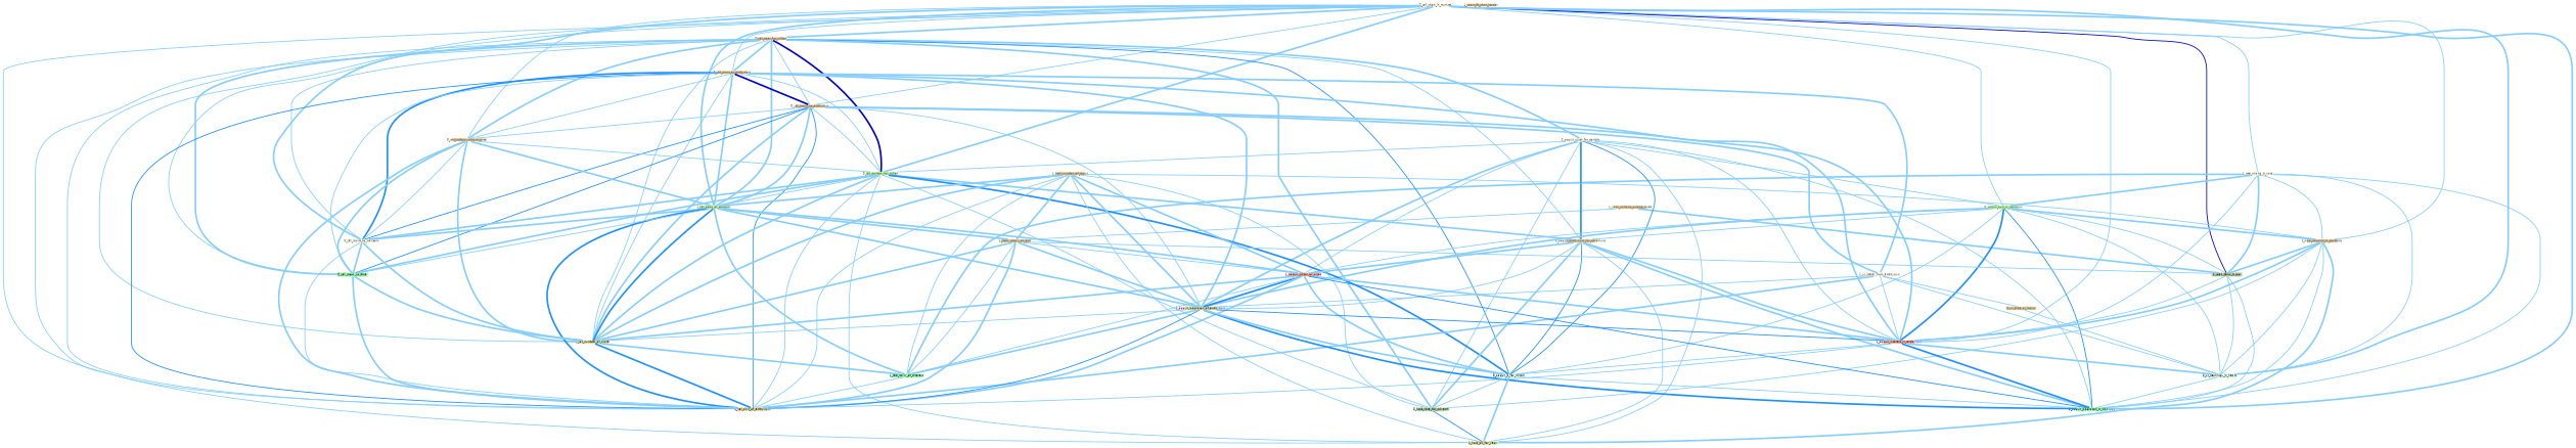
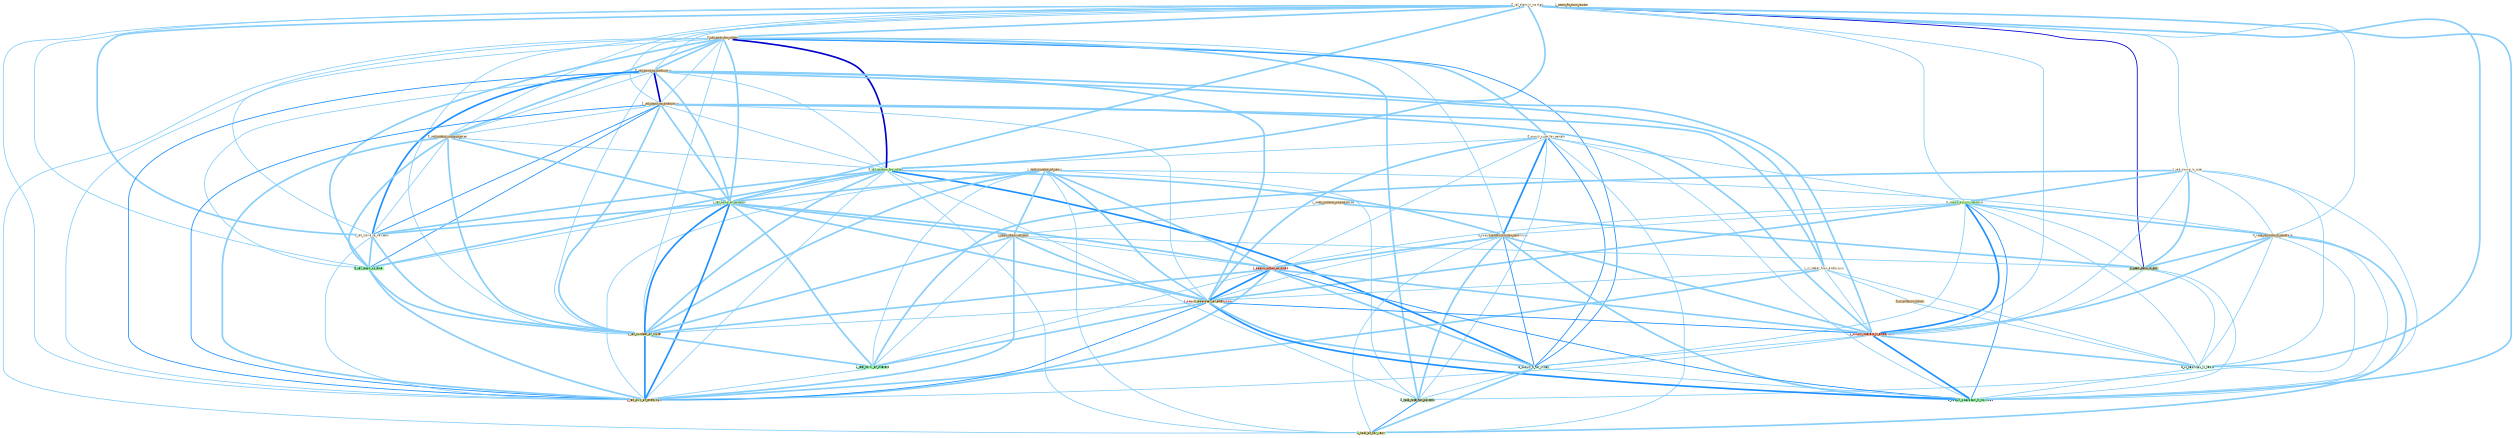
  graph {
    fontname=Lato
    node [color="#ffffe0" fillcolor=tan fixedsize=true fontcolor="#8b7d6b" fontname=Lato fontsize=4 shape=polygon style=filled]
    edge [color="#87cefa" fontname=Lato style=solid w=1]
    "0_sell_them_in_market " [fillcolor=white height=.06 width=.5]
    "1_see_chang_in_rate " [fillcolor=white height=.06 width=.5]
    "0_sell_oper_for_million " [height=.06 width=.5]
    "1_seek_uniform_among_state " [height=.06 width=.5]
    "0_acquir_asset_for_combin " [fillcolor=white height=.06 width=.5]
    "0_sell_plant_to_entitynam " [height=.06 width=.5]
    "0_sell_stock_to_entitynam " [height=.06 width=.5]
    "0_acquir_busi_in_yearnum " [fillcolor=palegreen height=.06 width=.5]
    "0_sell_institut_without_price " [height=.06 width=.5]
    "0_sell_portion_for_million " [fillcolor=palegreen height=.06 width=.5]
    "1_us_letter_from_entitynam " [fillcolor=white height=.06 width=.5]
    "0_us_prize_as_induc " [height=.06 width=.5]
    "0_acquir_entitynam_for_othernum " [height=.06 width=.5]
    "1_hold_auction_of_secur " [height=.06 width=.5]
    "1_seem_fit_than_leader " [height=.06 width=.5]
    "0_hold_remaind_in_portfolio " [height=.06 width=.5]
    "1_sell_bond_of_compani " [fillcolor=palegreen height=.06 width=.5]
    "1_seek_repay_of_loan " [height=.06 width=.5]
    "0_sell_stake_to_newcom " [fillcolor=white height=.06 width=.5]
    "1_acquir_million_of_asset " [color="#fff0f5" fontcolor="#b22222" height=.06 width=.5]
    "1_acquir_laboratori_of_entitynam " [color="#fff0f5" fillcolor=palegreen fontcolor="#b22222" height=.06 width=.5]
    "1_acquir_interest_in_entitynam " [color="#fff0f5" fontcolor="#b22222" height=.06 width=.5]
    "1_sell_number_of_share " [color="#fff0f5" fillcolor=palegreen fontcolor="#b22222" height=.06 width=.5]
    "1_hold_bill_for_year " [color="#fff0f5" fillcolor=palegreen fontcolor="#b22222" height=.06 width=.5]
    "1_sell_divis_of_entitynam " [color="#fff0f5" fillcolor=palegreen fontcolor="#b22222" height=.06 width=.5]
    "0_seek_term_in_bid " [color="#BDFCC9" fontcolor="#2f4f4f" height=.06 width=.5]
    "0_us_techniqu_in_heart " [color="#BDFCC9" fillcolor=white fontcolor="#2f4f4f" height=.06 width=.5]
    "0_acquir_laboratori_in_transact " [color="#BDFCC9" fillcolor=palegreen fontcolor="#2f4f4f" height=.06 width=.5]
    "0_sell_stock_at_time " [color="#BDFCC9" fillcolor=palegreen fontcolor="#2f4f4f" height=.06 width=.5]
    "1_see_reviv_of_interest " [color="#BDFCC9" fillcolor=palegreen fontcolor="#2f4f4f" height=.06 width=.5]
    "0_acquir_it_for_million " [color="#BDFCC9" fillcolor=white fontcolor="#2f4f4f" height=.06 width=.5]
    "0_hold_rate_for_advertis " [color="#BDFCC9" fontcolor="#2f4f4f" height=.06 width=.5]
    subgraph sub_1 {
      "0_sell_them_in_market "
      "1_see_chang_in_rate "
      "0_sell_oper_for_million "
      "1_seek_uniform_among_state "
      "0_acquir_asset_for_combin "
      "0_sell_plant_to_entitynam "
      "0_sell_stock_to_entitynam "
      "0_acquir_busi_in_yearnum "
      "0_sell_institut_without_price "
      "0_sell_portion_for_million "
      "1_us_letter_from_entitynam "
      "0_us_prize_as_induc "
      "0_acquir_entitynam_for_othernum "
      "1_hold_auction_of_secur "
      "1_seem_fit_than_leader "
      "0_hold_remaind_in_portfolio "
      "1_sell_bond_of_compani "
      "1_seek_repay_of_loan "
      "0_sell_stake_to_newcom "
    }
    subgraph sub_2 {
      "1_acquir_million_of_asset "
      "1_acquir_laboratori_of_entitynam "
      "1_acquir_interest_in_entitynam "
      "1_sell_number_of_share "
      "1_hold_bill_for_year "
      "1_sell_divis_of_entitynam "
    }
    "0_sell_them_in_market " -- "1_see_chang_in_rate "
    "0_sell_them_in_market " -- "0_sell_oper_for_million " [style=bold]
    "0_sell_them_in_market " -- "0_sell_plant_to_entitynam "
    "0_sell_them_in_market " -- "0_sell_stock_to_entitynam "
    "0_sell_them_in_market " -- "0_acquir_busi_in_yearnum "
    "0_sell_them_in_market " -- "0_sell_institut_without_price "
    "0_sell_them_in_market " -- "0_sell_portion_for_million " [style=bold]
    "0_sell_them_in_market " -- "0_hold_remaind_in_portfolio "
    "0_sell_them_in_market " -- "1_sell_bond_of_compani " [style=bold]
    "0_sell_them_in_market " -- "0_sell_stake_to_newcom " [style=bold]
    "0_sell_them_in_market " -- "1_acquir_interest_in_entitynam "
    "0_sell_them_in_market " -- "1_sell_number_of_share "
    "0_sell_them_in_market " -- "1_sell_divis_of_entitynam "
    "0_sell_them_in_market " -- "0_seek_term_in_bid " [color="#0000cd"]
    "0_sell_them_in_market " -- "0_us_techniqu_in_heart " [style=bold]
    "0_sell_them_in_market " -- "0_acquir_laboratori_in_transact " [style=bold]
    "0_sell_them_in_market " -- "0_sell_stock_at_time "
    "1_see_chang_in_rate " -- "0_acquir_busi_in_yearnum " [style=bold]
    "1_see_chang_in_rate " -- "0_hold_remaind_in_portfolio "
    "1_see_chang_in_rate " -- "1_acquir_interest_in_entitynam "
    "1_see_chang_in_rate " -- "0_seek_term_in_bid " [style=bold]
    "1_see_chang_in_rate " -- "0_us_techniqu_in_heart "
    "1_see_chang_in_rate " -- "0_acquir_laboratori_in_transact "
    "1_see_chang_in_rate " -- "1_see_reviv_of_interest " [style=bold]
    "0_sell_oper_for_million " -- "0_acquir_asset_for_combin " [style=bold]
    "0_sell_oper_for_million " -- "0_sell_plant_to_entitynam " [style=bold]
    "0_sell_oper_for_million " -- "0_sell_stock_to_entitynam "
    "0_sell_oper_for_million " -- "0_sell_institut_without_price " [style=bold]
    "0_sell_oper_for_million " -- "0_sell_portion_for_million " [color="#0000cd" style=bold w=3]
    "0_sell_oper_for_million " -- "0_acquir_entitynam_for_othernum "
    "0_sell_oper_for_million " -- "1_sell_bond_of_compani " [style=bold]
    "0_sell_oper_for_million " -- "0_sell_stake_to_newcom "
    "0_sell_oper_for_million " -- "1_sell_number_of_share "
    "0_sell_oper_for_million " -- "1_hold_bill_for_year "
    "0_sell_oper_for_million " -- "1_sell_divis_of_entitynam "
    "0_sell_oper_for_million " -- "0_sell_stock_at_time " [style=bold]
    "0_sell_oper_for_million " -- "0_acquir_it_for_million " [color="#1e90ff" w=2]
    "0_sell_oper_for_million " -- "0_hold_rate_for_advertis " [style=bold]
    "1_seek_uniform_among_state " -- "1_seek_repay_of_loan "
    "1_seek_uniform_among_state " -- "0_seek_term_in_bid " [style=bold]
    "0_acquir_asset_for_combin " -- "0_acquir_busi_in_yearnum "
    "0_acquir_asset_for_combin " -- "0_sell_portion_for_million "
    "0_acquir_asset_for_combin " -- "0_acquir_entitynam_for_othernum " [color="#1e90ff" style=bold w=2]
    "0_acquir_asset_for_combin " -- "1_acquir_million_of_asset "
    "0_acquir_asset_for_combin " -- "1_acquir_laboratori_of_entitynam " [style=bold]
-   "0_acquir_asset_for_combin " -- "1_acquir_interest_in_entitynam "
    "0_acquir_asset_for_combin " -- "1_hold_bill_for_year "
    "0_acquir_asset_for_combin " -- "0_acquir_laboratori_in_transact "
    "0_acquir_asset_for_combin " -- "0_acquir_it_for_million " [color="#1e90ff" w=2]
    "0_acquir_asset_for_combin " -- "0_hold_rate_for_advertis "
    "0_sell_plant_to_entitynam " -- "0_sell_stock_to_entitynam " [color="#0000cd" style=bold w=3]
    "0_sell_plant_to_entitynam " -- "0_sell_institut_without_price "
    "0_sell_plant_to_entitynam " -- "0_sell_portion_for_million "
    "0_sell_plant_to_entitynam " -- "1_us_letter_from_entitynam " [style=bold]
    "0_sell_plant_to_entitynam " -- "1_sell_bond_of_compani " [style=bold]
    "0_sell_plant_to_entitynam " -- "0_sell_stake_to_newcom " [color="#1e90ff" style=bold w=2]
    "0_sell_plant_to_entitynam " -- "1_acquir_laboratori_of_entitynam " [style=bold]
    "0_sell_plant_to_entitynam " -- "1_acquir_interest_in_entitynam " [style=bold]
    "0_sell_plant_to_entitynam " -- "1_sell_number_of_share "
    "0_sell_plant_to_entitynam " -- "1_sell_divis_of_entitynam " [color="#1e90ff" w=2]
    "0_sell_plant_to_entitynam " -- "0_sell_stock_at_time "
    "0_sell_stock_to_entitynam " -- "0_sell_institut_without_price "
    "0_sell_stock_to_entitynam " -- "0_sell_portion_for_million "
    "0_sell_stock_to_entitynam " -- "1_us_letter_from_entitynam " [style=bold]
    "0_sell_stock_to_entitynam " -- "1_sell_bond_of_compani " [style=bold]
    "0_sell_stock_to_entitynam " -- "0_sell_stake_to_newcom " [color="#1e90ff" w=2]
    "0_sell_stock_to_entitynam " -- "1_acquir_laboratori_of_entitynam "
    "0_sell_stock_to_entitynam " -- "1_acquir_interest_in_entitynam " [style=bold]
    "0_sell_stock_to_entitynam " -- "1_sell_number_of_share " [style=bold]
    "0_sell_stock_to_entitynam " -- "1_sell_divis_of_entitynam " [color="#1e90ff" w=2]
    "0_sell_stock_to_entitynam " -- "0_sell_stock_at_time " [color="#1e90ff" w=2]
    "0_acquir_busi_in_yearnum " -- "0_acquir_entitynam_for_othernum "
    "0_acquir_busi_in_yearnum " -- "0_hold_remaind_in_portfolio " [style=bold]
    "0_acquir_busi_in_yearnum " -- "1_acquir_million_of_asset "
    "0_acquir_busi_in_yearnum " -- "1_acquir_laboratori_of_entitynam " [style=bold]
    "0_acquir_busi_in_yearnum " -- "1_acquir_interest_in_entitynam " [color="#1e90ff" style=bold w=2]
    "0_acquir_busi_in_yearnum " -- "0_seek_term_in_bid "
    "0_acquir_busi_in_yearnum " -- "0_us_techniqu_in_heart "
    "0_acquir_busi_in_yearnum " -- "0_acquir_laboratori_in_transact " [color="#1e90ff" w=2]
    "0_acquir_busi_in_yearnum " -- "0_acquir_it_for_million "
    "0_sell_institut_without_price " -- "0_sell_portion_for_million "
    "0_sell_institut_without_price " -- "1_sell_bond_of_compani " [style=bold]
    "0_sell_institut_without_price " -- "0_sell_stake_to_newcom "
    "0_sell_institut_without_price " -- "1_sell_number_of_share " [style=bold]
    "0_sell_institut_without_price " -- "1_sell_divis_of_entitynam " [style=bold]
    "0_sell_institut_without_price " -- "0_sell_stock_at_time " [style=bold]
    "0_sell_portion_for_million " -- "0_acquir_entitynam_for_othernum " [style=bold]
    "0_sell_portion_for_million " -- "1_sell_bond_of_compani "
    "0_sell_portion_for_million " -- "0_sell_stake_to_newcom " [style=bold]
    "0_sell_portion_for_million " -- "1_sell_number_of_share " [style=bold]
    "0_sell_portion_for_million " -- "1_hold_bill_for_year "
    "0_sell_portion_for_million " -- "1_sell_divis_of_entitynam "
    "0_sell_portion_for_million " -- "0_sell_stock_at_time " [style=bold]
    "0_sell_portion_for_million " -- "0_acquir_it_for_million " [color="#1e90ff" style=bold w=2]
    "0_sell_portion_for_million " -- "0_hold_rate_for_advertis "
    "1_us_letter_from_entitynam " -- "0_us_prize_as_induc "
    "1_us_letter_from_entitynam " -- "1_acquir_laboratori_of_entitynam "
    "1_us_letter_from_entitynam " -- "1_acquir_interest_in_entitynam "
    "1_us_letter_from_entitynam " -- "1_sell_divis_of_entitynam " [style=bold]
    "1_us_letter_from_entitynam " -- "0_us_techniqu_in_heart "
    "0_us_prize_as_induc " -- "0_us_techniqu_in_heart "
    "0_acquir_entitynam_for_othernum " -- "1_acquir_million_of_asset " [style=bold]
    "0_acquir_entitynam_for_othernum " -- "1_acquir_laboratori_of_entitynam "
    "0_acquir_entitynam_for_othernum " -- "1_acquir_interest_in_entitynam " [style=bold]
    "0_acquir_entitynam_for_othernum " -- "1_hold_bill_for_year "
    "0_acquir_entitynam_for_othernum " -- "0_acquir_laboratori_in_transact " [style=bold]
    "0_acquir_entitynam_for_othernum " -- "0_acquir_it_for_million " [color="#1e90ff" w=2]
    "0_acquir_entitynam_for_othernum " -- "0_hold_rate_for_advertis " [style=bold]
    "1_hold_auction_of_secur " -- "0_hold_remaind_in_portfolio "
    "1_hold_auction_of_secur " -- "1_sell_bond_of_compani " [style=bold]
    "1_hold_auction_of_secur " -- "1_seek_repay_of_loan " [style=bold]
    "1_hold_auction_of_secur " -- "1_acquir_million_of_asset " [style=bold]
    "1_hold_auction_of_secur " -- "1_acquir_laboratori_of_entitynam " [style=bold]
    "1_hold_auction_of_secur " -- "1_sell_number_of_share " [style=bold]
    "1_hold_auction_of_secur " -- "1_hold_bill_for_year "
    "1_hold_auction_of_secur " -- "1_sell_divis_of_entitynam "
    "1_hold_auction_of_secur " -- "1_see_reviv_of_interest "
    "1_hold_auction_of_secur " -- "0_hold_rate_for_advertis "
    "0_hold_remaind_in_portfolio " -- "1_acquir_interest_in_entitynam " [style=bold]
    "0_hold_remaind_in_portfolio " -- "1_hold_bill_for_year " [style=bold]
    "0_hold_remaind_in_portfolio " -- "0_seek_term_in_bid " [style=bold]
    "0_hold_remaind_in_portfolio " -- "0_us_techniqu_in_heart "
    "0_hold_remaind_in_portfolio " -- "0_acquir_laboratori_in_transact "
    "0_hold_remaind_in_portfolio " -- "0_hold_rate_for_advertis "
    "1_sell_bond_of_compani " -- "1_seek_repay_of_loan " [style=bold]
    "1_sell_bond_of_compani " -- "0_sell_stake_to_newcom " [style=bold]
    "1_sell_bond_of_compani " -- "1_acquir_million_of_asset " [style=bold]
    "1_sell_bond_of_compani " -- "1_acquir_laboratori_of_entitynam " [style=bold]
    "1_sell_bond_of_compani " -- "1_sell_number_of_share " [color="#1e90ff" style=bold w=2]
    "1_sell_bond_of_compani " -- "1_sell_divis_of_entitynam " [color="#1e90ff" style=bold w=2]
    "1_sell_bond_of_compani " -- "0_sell_stock_at_time "
    "1_sell_bond_of_compani " -- "1_see_reviv_of_interest " [style=bold]
    "1_seek_repay_of_loan " -- "1_acquir_million_of_asset "
    "1_seek_repay_of_loan " -- "1_acquir_laboratori_of_entitynam " [style=bold]
    "1_seek_repay_of_loan " -- "1_sell_number_of_share " [style=bold]
    "1_seek_repay_of_loan " -- "1_sell_divis_of_entitynam " [style=bold]
    "1_seek_repay_of_loan " -- "0_seek_term_in_bid "
    "1_seek_repay_of_loan " -- "1_see_reviv_of_interest "
    "0_sell_stake_to_newcom " -- "1_sell_number_of_share " [style=bold]
    "0_sell_stake_to_newcom " -- "1_sell_divis_of_entitynam "
    "0_sell_stake_to_newcom " -- "0_sell_stock_at_time " [style=bold]
    "1_acquir_million_of_asset " -- "1_acquir_laboratori_of_entitynam " [color="#1e90ff" style=bold w=2]
    "1_acquir_million_of_asset " -- "1_acquir_interest_in_entitynam " [style=bold]
    "1_acquir_million_of_asset " -- "1_sell_number_of_share " [style=bold]
    "1_acquir_million_of_asset " -- "1_sell_divis_of_entitynam " [style=bold]
    "1_acquir_million_of_asset " -- "0_acquir_laboratori_in_transact " [color="#1e90ff"]
    "1_acquir_million_of_asset " -- "1_see_reviv_of_interest "
    "1_acquir_million_of_asset " -- "0_acquir_it_for_million " [style=bold]
    "1_acquir_laboratori_of_entitynam " -- "1_acquir_interest_in_entitynam " [color="#1e90ff" w=2]
    "1_acquir_laboratori_of_entitynam " -- "1_sell_number_of_share "
    "1_acquir_laboratori_of_entitynam " -- "1_sell_divis_of_entitynam " [color="#1e90ff" w=2]
    "1_acquir_laboratori_of_entitynam " -- "0_acquir_laboratori_in_transact " [color="#1e90ff" style=bold w=2]
    "1_acquir_laboratori_of_entitynam " -- "1_see_reviv_of_interest " [style=bold]
    "1_acquir_laboratori_of_entitynam " -- "0_acquir_it_for_million " [style=bold]
    "1_acquir_interest_in_entitynam " -- "1_sell_divis_of_entitynam "
    "1_acquir_interest_in_entitynam " -- "0_us_techniqu_in_heart " [style=bold]
    "1_acquir_interest_in_entitynam " -- "0_acquir_laboratori_in_transact " [color="#1e90ff" style=bold w=2]
    "1_acquir_interest_in_entitynam " -- "0_acquir_it_for_million "
    "1_sell_number_of_share " -- "1_sell_divis_of_entitynam " [color="#1e90ff" style=bold w=2]
    "1_sell_number_of_share " -- "1_see_reviv_of_interest " [style=bold]
    "0_seek_term_in_bid " -- "1_acquir_interest_in_entitynam "
    "0_seek_term_in_bid " -- "0_us_techniqu_in_heart "
    "0_seek_term_in_bid " -- "0_acquir_laboratori_in_transact "
    "0_us_techniqu_in_heart " -- "0_acquir_laboratori_in_transact "
    "0_sell_stock_at_time " -- "1_sell_number_of_share " [style=bold]
    "0_sell_stock_at_time " -- "1_sell_divis_of_entitynam " [style=bold]
    "1_see_reviv_of_interest " -- "1_sell_divis_of_entitynam "
    "0_acquir_it_for_million " -- "1_hold_bill_for_year " [style=bold]
    "0_acquir_it_for_million " -- "0_acquir_laboratori_in_transact "
    "0_acquir_it_for_million " -- "0_hold_rate_for_advertis "
    "0_hold_rate_for_advertis " -- "1_hold_bill_for_year " [color="#1e90ff" w=2]
  }
